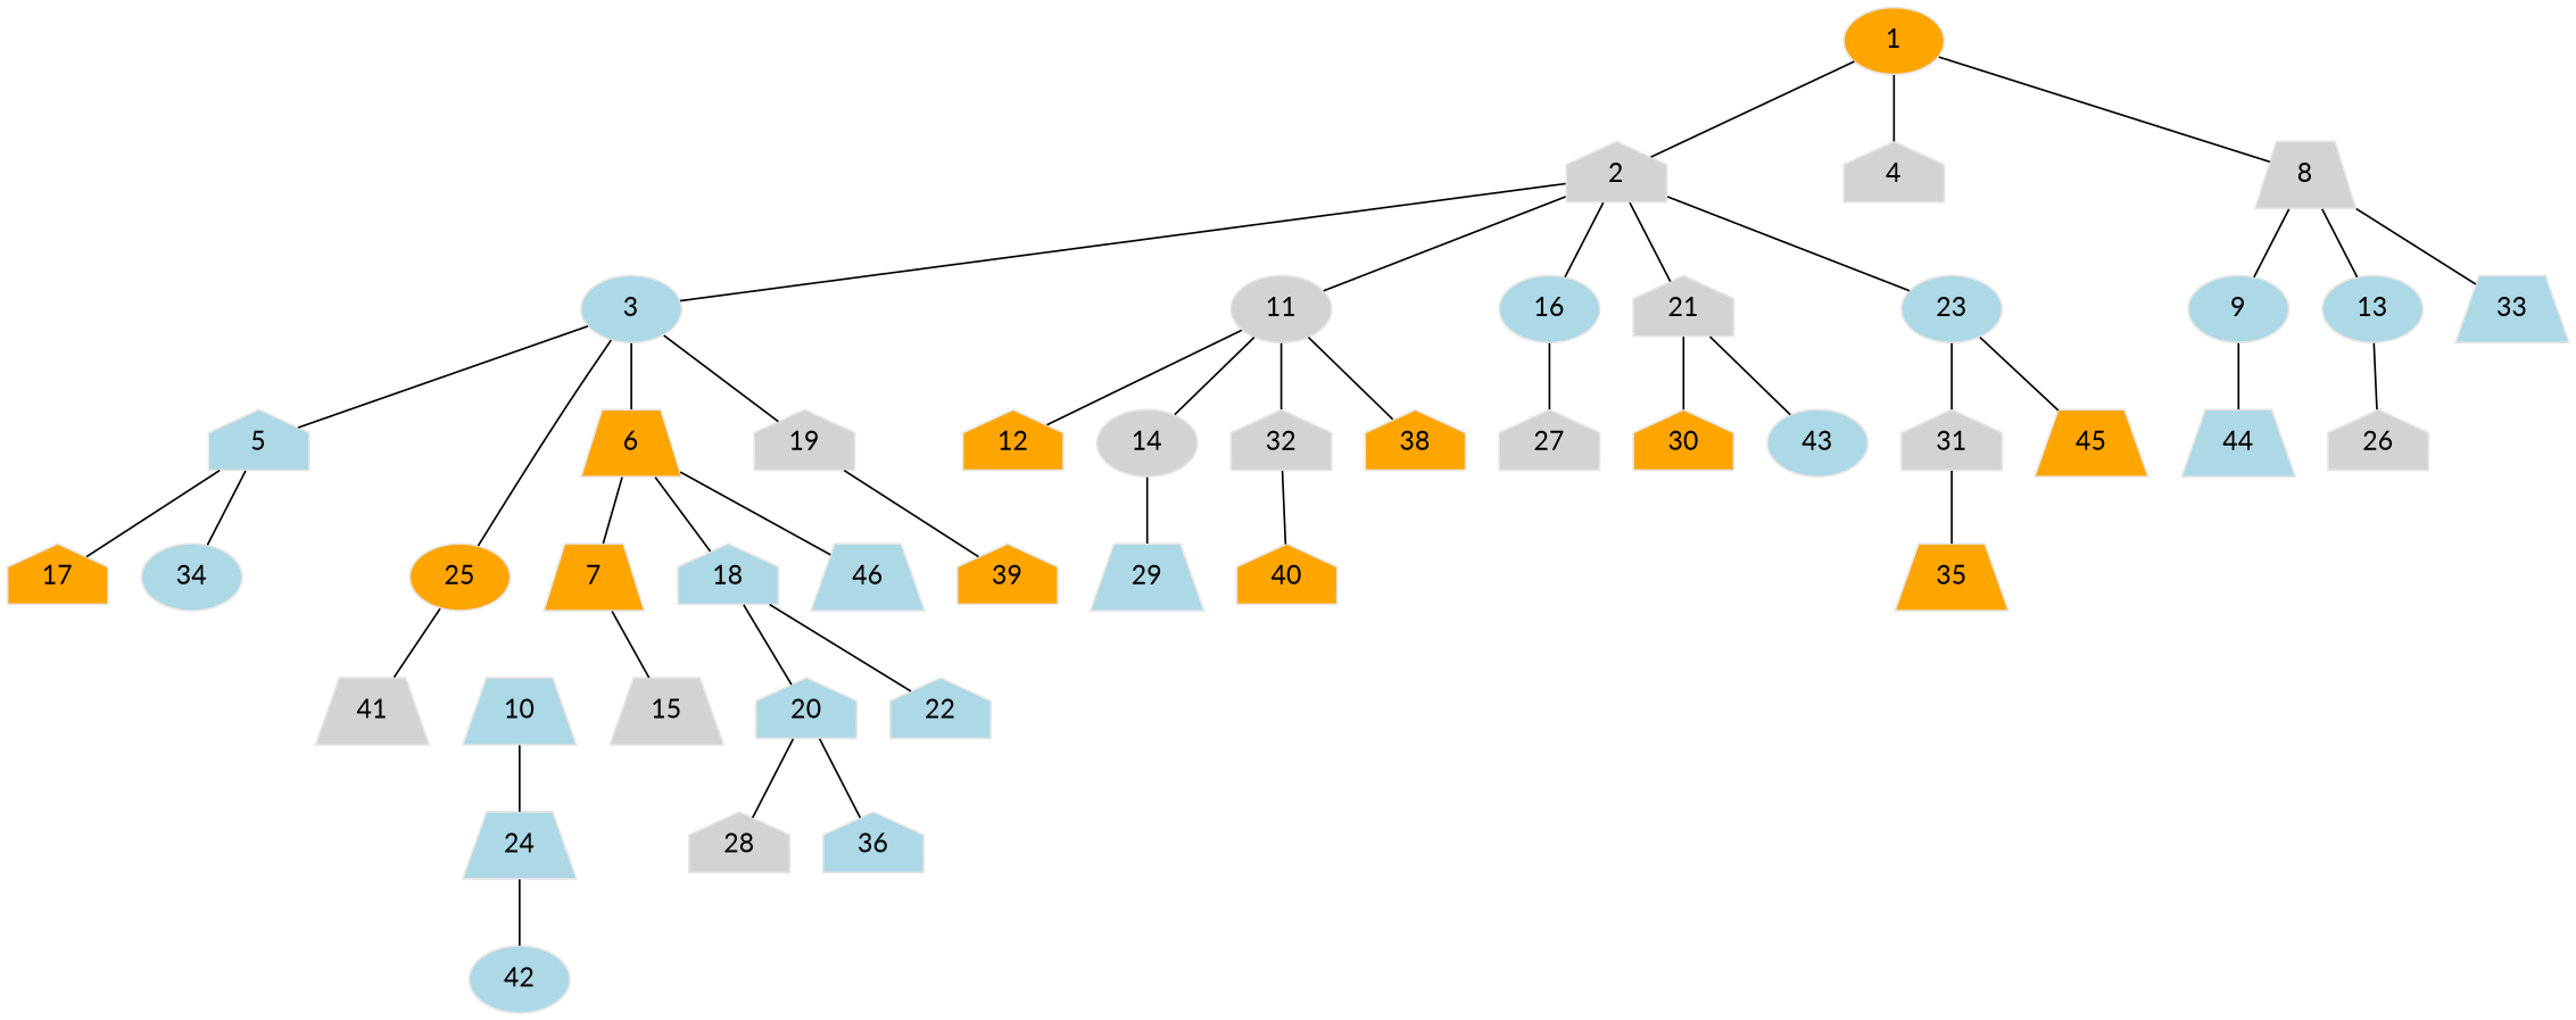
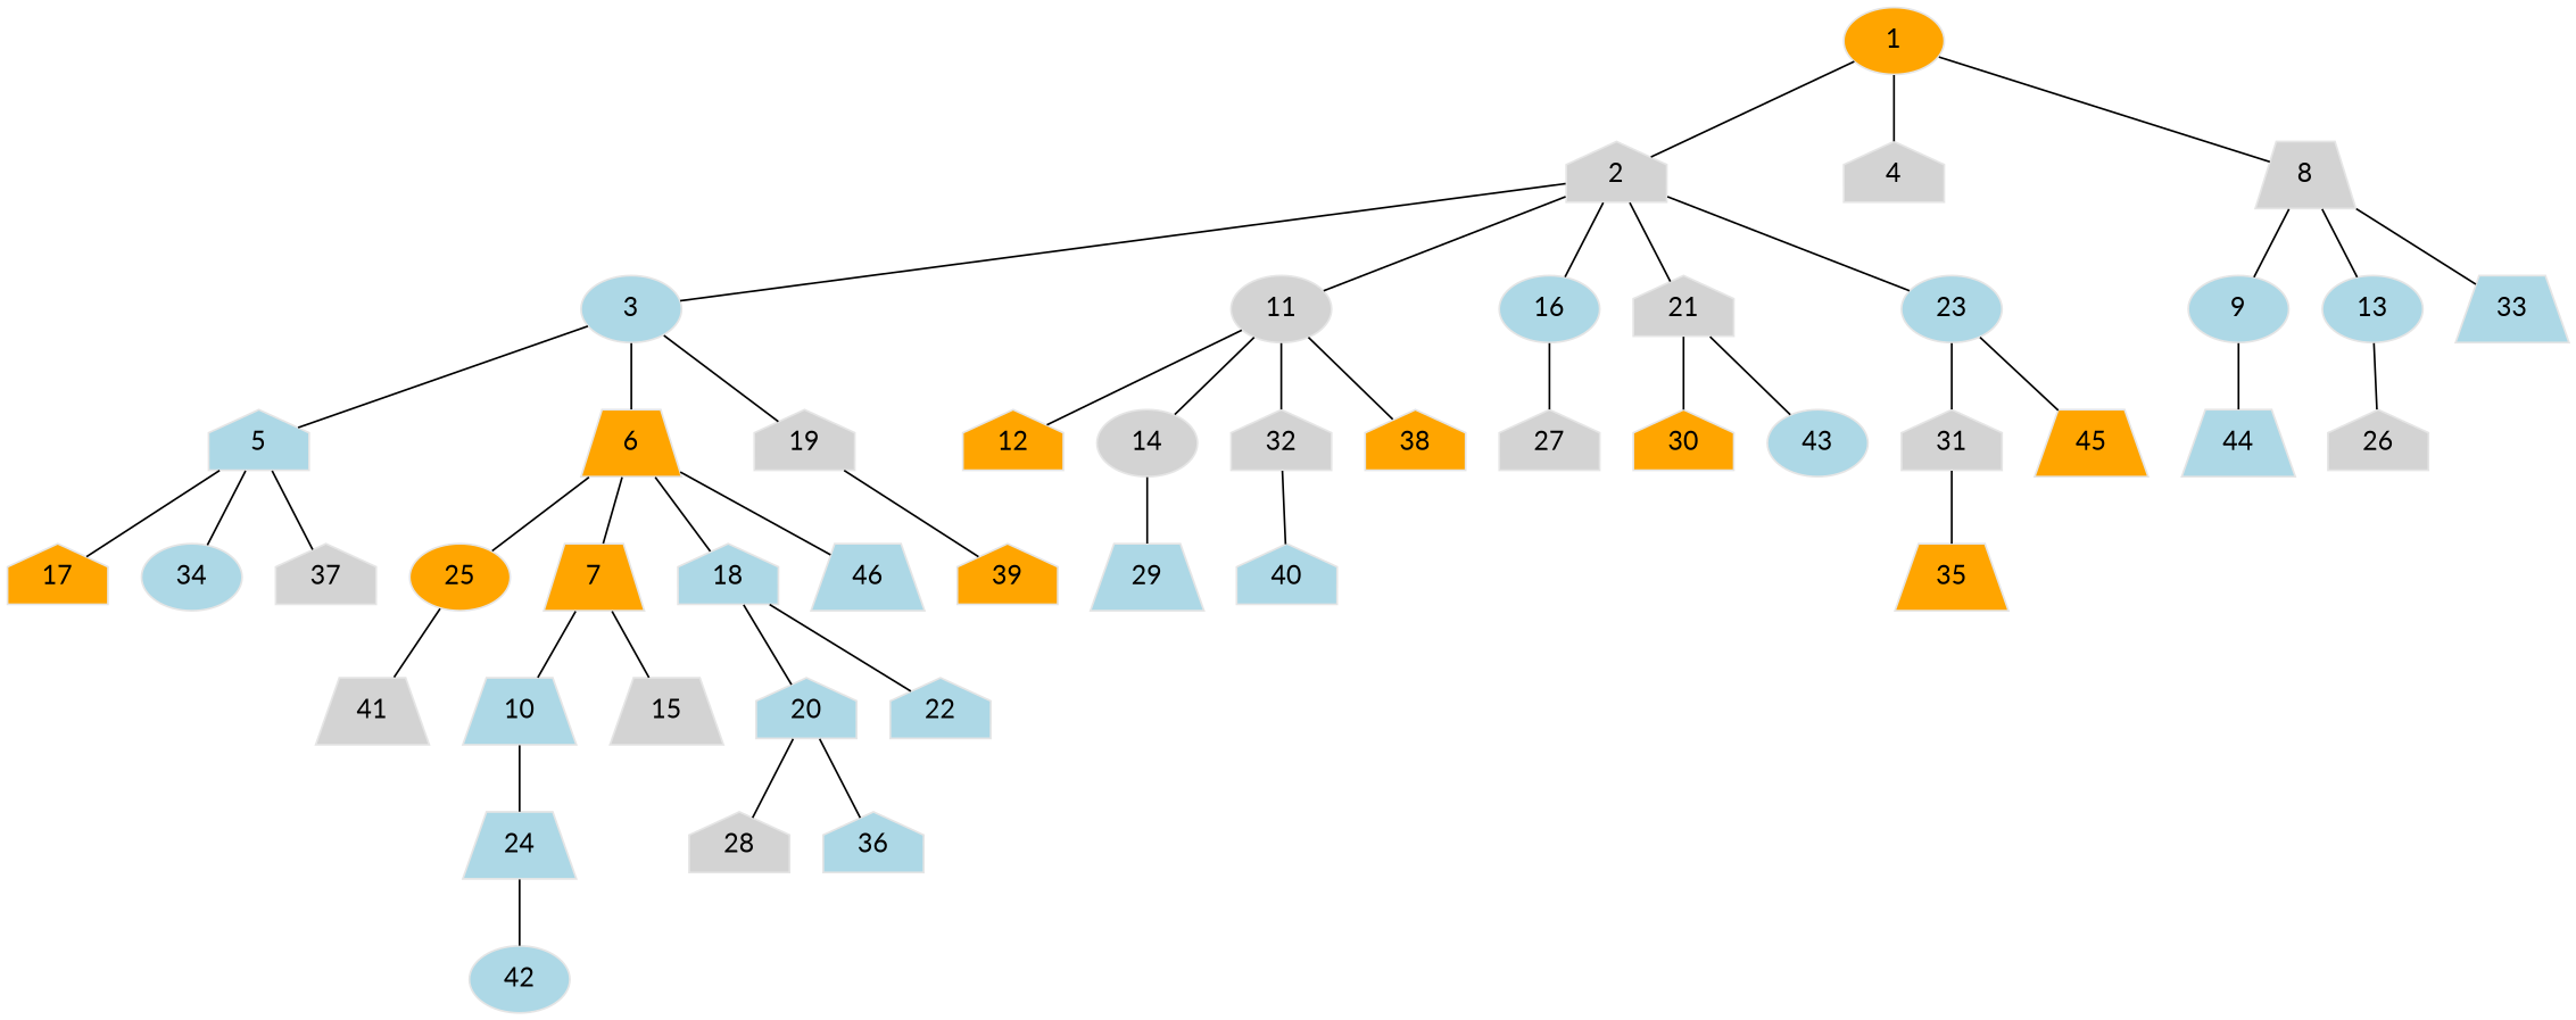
  graph {
    fontname=Lato
    node [color=gray90 fillcolor=lightblue fontname=Lato shape=house style=filled]
    edge [fontname=Lato weight=1.0]
    1 [fillcolor=orange shape=ellipse]
    2 [fillcolor=lightgrey]
    4 [fillcolor=lightgrey]
    8 [fillcolor=lightgrey shape=trapezium]
    3 [shape=ellipse]
    11 [fillcolor=lightgrey shape=ellipse]
    16 [shape=ellipse]
    21 [fillcolor=lightgrey]
    23 [shape=ellipse]
    9 [shape=ellipse]
    13 [shape=ellipse]
    33 [shape=trapezium]
    5
    6 [fillcolor=orange shape=trapezium]
    19 [fillcolor=lightgrey]
    25 [fillcolor=orange shape=ellipse]
    12 [fillcolor=orange]
    14 [fillcolor=lightgrey shape=ellipse]
    32 [fillcolor=lightgrey]
    38 [fillcolor=orange]
    27 [fillcolor=lightgrey]
    30 [fillcolor=orange]
    43 [shape=ellipse]
    31 [fillcolor=lightgrey]
    45 [fillcolor=orange shape=trapezium]
    17 [fillcolor=orange]
    34 [shape=ellipse]
+   37 [fillcolor=lightgrey]
    7 [fillcolor=orange shape=trapezium]
    18
    46 [shape=trapezium]
    39 [fillcolor=orange]
    41 [fillcolor=lightgrey shape=trapezium]
    10 [shape=trapezium]
    15 [fillcolor=lightgrey shape=trapezium]
    20
    22
    24 [shape=trapezium]
    44 [shape=trapezium]
    26 [fillcolor=lightgrey]
    42 [shape=ellipse]
    29 [shape=trapezium]
-   40 [fillcolor=orange]
+   40
    28 [fillcolor=lightgrey]
    36
    35 [fillcolor=orange shape=trapezium]
    1 -- 2
    1 -- 4
    1 -- 8
    2 -- 3
    2 -- 11
    2 -- 16
    2 -- 21
    2 -- 23
    8 -- 9
    8 -- 13
    8 -- 33
    3 -- 5
    3 -- 6
    3 -- 19
-   3 -- 25
+   6 -- 25
    11 -- 12
    11 -- 14
    11 -- 32
    11 -- 38
    16 -- 27
    21 -- 30
    21 -- 43
    23 -- 31
    23 -- 45
    9 -- 44
    13 -- 26
    5 -- 17
    5 -- 34
+   5 -- 37
    6 -- 7
    6 -- 18
    6 -- 46
    19 -- 39
    25 -- 41
    14 -- 29
    32 -- 40
    31 -- 35
+   7 -- 10 [weight=2.0]
    7 -- 15
    18 -- 20
    18 -- 22
    10 -- 24
    20 -- 28
    20 -- 36
    24 -- 42
  }
